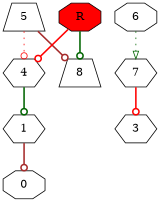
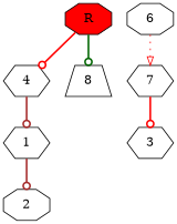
  digraph {
    node [shape=hexagon]
    edge [arrowhead=odot color=darkgreen style=bold]
-   2 [shape=octagon label=0]
+   2 [shape=octagon]
    1
    4
    6 [shape=octagon]
    7
-   5 [shape=trapezium]
    8 [shape=trapezium]
    3
    R [fillcolor="#ff0000" shape=octagon style=filled]
    1 -> 2 [color=brown]
-   4 -> 1
-   6 -> 7 [arrowhead=onormal style=dotted]
+   4 -> 1 [color=brown]
+   6 -> 7 [arrowhead=onormal color=red style=dotted]
    7 -> 3 [color=red]
-   5 -> 4 [color=red style=dotted]
-   5 -> 8 [color=brown]
    R -> 4 [color=red]
    R -> 8
  }
